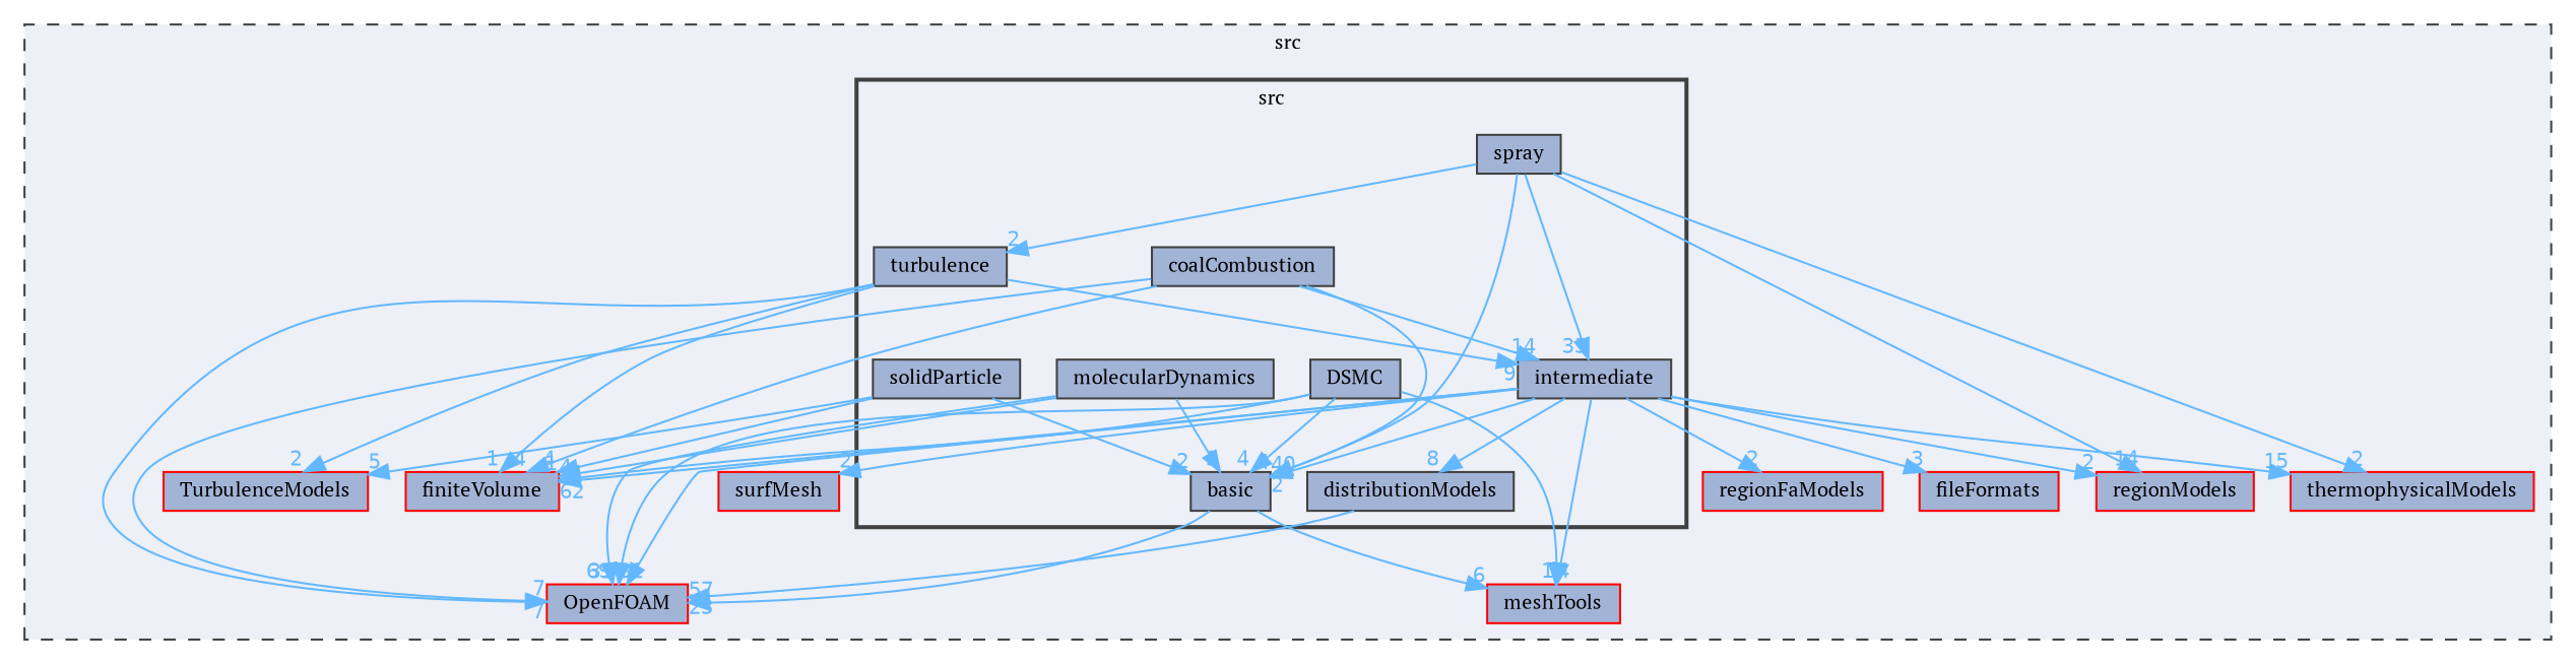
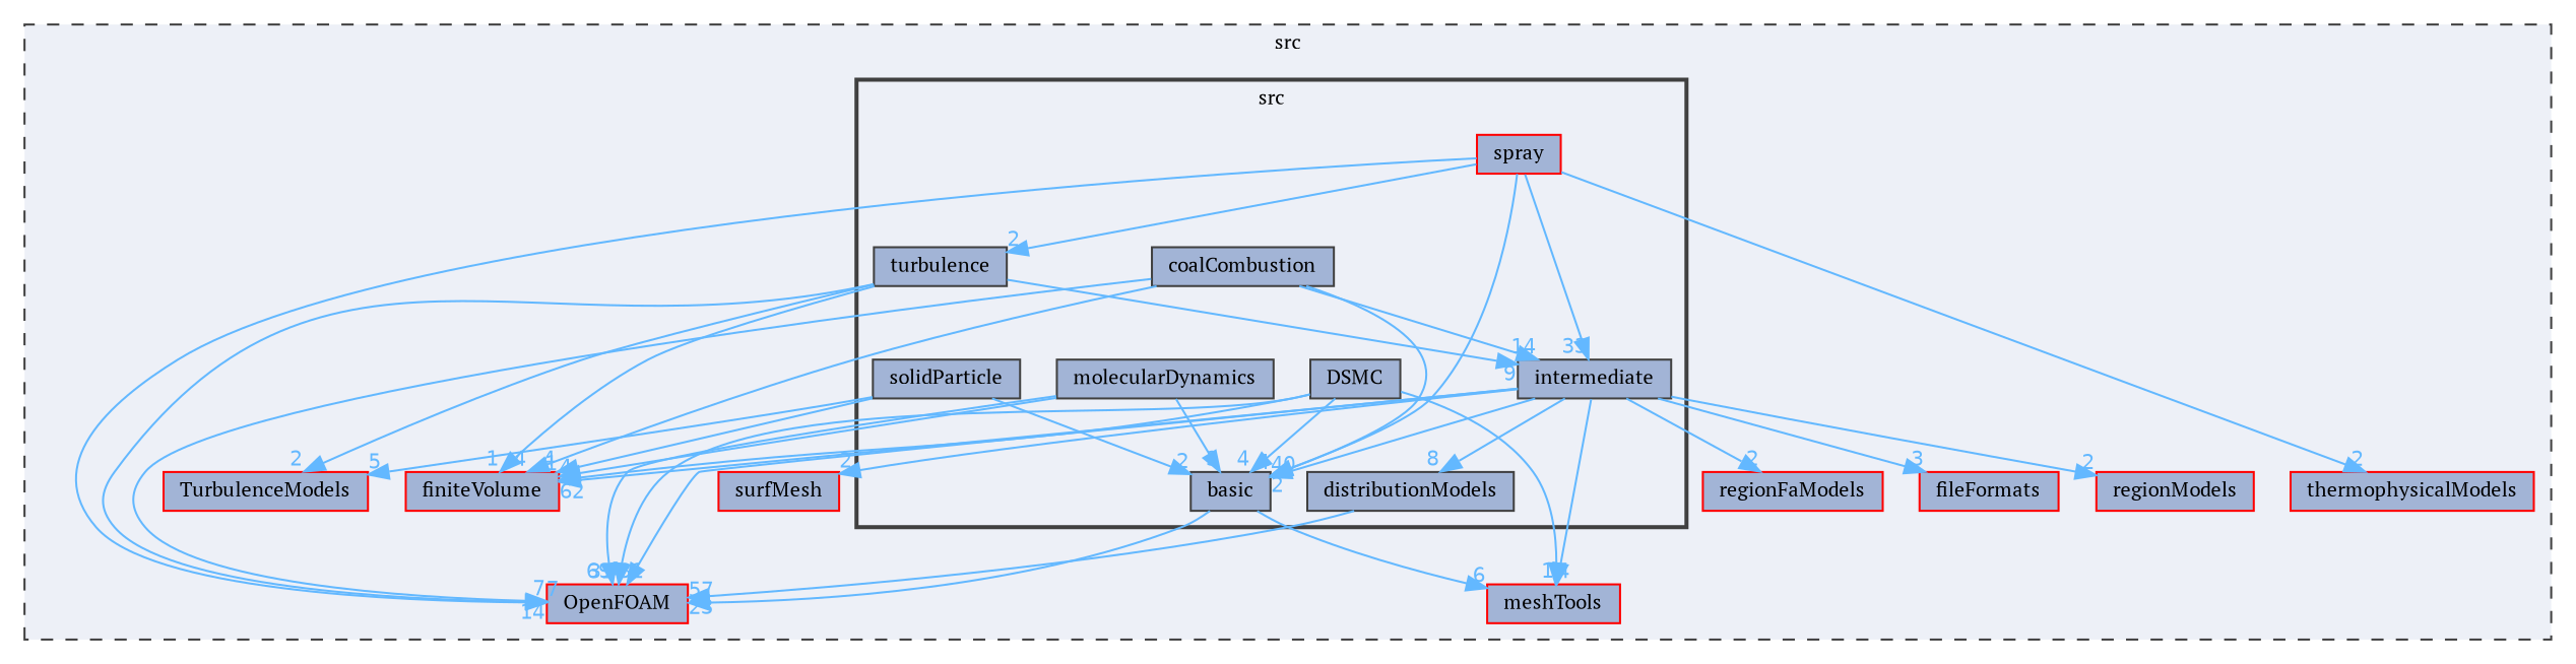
  digraph {
    compound=true
    fontname="PT Serif"
    node [color=grey25 fillcolor="#a2b4d6" fontname="PT Serif" fontsize=10 shape=box style=filled]
    edge [color=steelblue1 fontcolor=steelblue1 fontname="PT Serif" fontsize=10 headlabel=2 labeldistance=1.5 labelfontname=Helvetica labelfontsize=10]
    n1 [height=0.2 label=basic width=0.4]
    n2 [height=0.2 label=coalCombustion width=0.4]
    n3 [height=0.2 label=distributionModels width=0.4]
    n4 [height=0.2 label=DSMC width=0.4]
    n5 [height=0.2 label=intermediate width=0.4]
    n6 [height=0.2 label=molecularDynamics width=0.4]
    n7 [height=0.2 label=solidParticle width=0.4]
-   n8 [height=0.2 label=spray width=0.4]
+   n8 [color=red height=0.2 label=spray width=0.4]
    n9 [height=0.2 label=turbulence width=0.4]
    n10 [color=red height=0.2 label=surfMesh width=0.4]
    n11 [color=red height=0.2 label=regionModels width=0.4]
    n12 [color=red height=0.2 label=TurbulenceModels width=0.4]
    n13 [color=red height=0.2 label=regionFaModels width=0.4]
    n14 [color=red height=0.2 label=thermophysicalModels width=0.4]
    n15 [color=red height=0.2 label=finiteVolume width=0.4]
    n16 [color=red height=0.2 label=meshTools width=0.4]
    n17 [color=red height=0.2 label=fileFormats width=0.4]
    n18 [color=red height=0.2 label=OpenFOAM width=0.4]
    subgraph cluster_1 {
      bgcolor="#edf0f7"
      fontsize=10
      label=src
      pencolor=grey25
      style="filled,dashed"
      n10
      n11
      n12
      n13
      n14
      n15
      n16
      n17
      n18
      subgraph cluster_2 {
        bgcolor="#edf0f7"
        fontsize=10
        label=src
        pencolor=grey25
        style="filled,bold"
        n1
        n2
        n3
        n4
        n5
        n6
        n7
        n8
        n9
      }
    }
    n1 -> n16 [headlabel=6]
    n1 -> n18 [headlabel=57]
    n2 -> n1
    n2 -> n5 [headlabel=14]
    n2 -> n15 [headlabel=4]
    n2 -> n18 [headlabel=7]
    n3 -> n18 [headlabel=23]
    n4 -> n1 [headlabel=4]
    n4 -> n15 [headlabel=4]
    n4 -> n16 [headlabel=1]
    n4 -> n18 [headlabel=31]
    n5 -> n1 [headlabel=40]
    n5 -> n3 [headlabel=8]
    n5 -> n10
    n5 -> n11
    n5 -> n13
-   n5 -> n14 [headlabel=15]
    n5 -> n15 [headlabel=62]
    n5 -> n16 [headlabel=4]
    n5 -> n17 [headlabel=3]
    n5 -> n18 [headlabel=314]
    n6 -> n1 [headlabel=3]
    n6 -> n15 [headlabel=1]
    n6 -> n18 [headlabel=69]
    n7 -> n1
    n7 -> n12 [headlabel=5]
    n7 -> n15 [headlabel=4]
    n8 -> n1 [headlabel=4]
    n8 -> n5 [headlabel=33]
    n8 -> n9
    n8 -> n14
-   n8 -> n11 [headlabel=14]
+   n8 -> n18 [headlabel=14]
    n9 -> n5 [headlabel=9]
    n9 -> n12
    n9 -> n15 [headlabel=1]
    n9 -> n18 [headlabel=7]
  }
